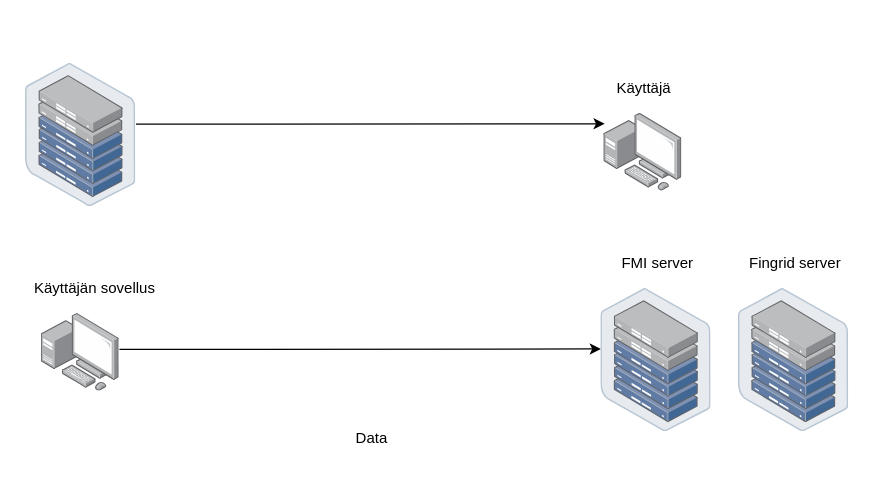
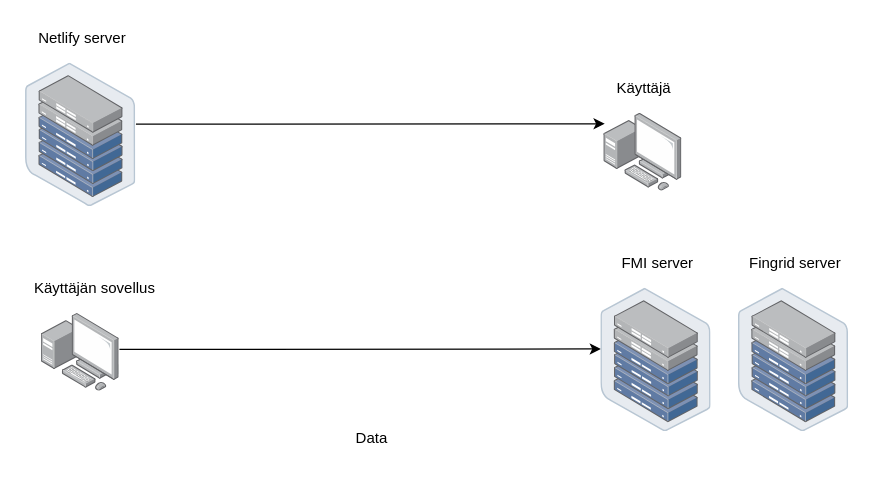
  <mxCell id="0" />
  <mxCell id="1" parent="0" />
  <mxCell id="2" value="" style="group" vertex="1" connectable="0" parent="1"><mxGeometry x="20" y="20" width="90.0" height="144.6" as="geometry" /></mxCell>
+ <mxCell id="3" value="Netlify server" style="text;html=1;align=center;verticalAlign=middle;resizable=0;points=[];autosize=1;" vertex="1" parent="2"><mxGeometry width="90" height="20" as="geometry" /></mxCell>
  <mxCell id="4" value="" style="points=[];aspect=fixed;html=1;align=center;shadow=0;dashed=0;image;image=img/lib/allied_telesis/storage/Datacenter_Server_Half_Rack_ToR.svg;" vertex="1" parent="2"><mxGeometry y="30" width="88.2" height="114.6" as="geometry" /></mxCell>
  <mxCell id="5" value="" style="group" vertex="1" connectable="0" parent="1"><mxGeometry x="482.4" y="70" width="62.4" height="82.4" as="geometry" /></mxCell>
  <mxCell id="6" value="" style="points=[];aspect=fixed;html=1;align=center;shadow=0;dashed=0;image;image=img/lib/allied_telesis/computer_and_terminals/Personal_Computer_with_Server.svg;" vertex="1" parent="5"><mxGeometry y="20" width="62.4" height="62.4" as="geometry" /></mxCell>
  <mxCell id="7" value="Käyttäjä" style="text;html=1;align=center;verticalAlign=middle;resizable=0;points=[];autosize=1;" vertex="1" parent="5"><mxGeometry x="1.2" y="-10" width="60" height="20" as="geometry" /></mxCell>
  <mxCell id="8" value="" style="group" vertex="1" connectable="0" parent="1"><mxGeometry x="32.5" y="230" width="85" height="82.4" as="geometry" /></mxCell>
  <mxCell id="9" value="" style="points=[];aspect=fixed;html=1;align=center;shadow=0;dashed=0;image;image=img/lib/allied_telesis/computer_and_terminals/Personal_Computer_with_Server.svg;" vertex="1" parent="8"><mxGeometry y="20" width="62.4" height="62.4" as="geometry" /></mxCell>
  <mxCell id="10" value="Käyttäjän sovellus" style="text;html=1;align=center;verticalAlign=middle;resizable=0;points=[];autosize=1;" vertex="1" parent="8"><mxGeometry x="-12.5" y="-10" width="110" height="20" as="geometry" /></mxCell>
  <mxCell id="11" value="" style="group" vertex="1" connectable="0" parent="1"><mxGeometry x="250" y="70" width="110" height="20" as="geometry" /></mxCell>
  <mxCell id="12" value="" style="group" vertex="1" connectable="0" parent="11"><mxGeometry width="110" height="20" as="geometry" /></mxCell>
  <mxCell id="13" value="" style="endArrow=classic;html=1;entryX=0.01;entryY=0.134;entryDx=0;entryDy=0;entryPerimeter=0;exitX=1;exitY=0.425;exitDx=0;exitDy=0;exitPerimeter=0;" edge="1" parent="12" source="4" target="6"><mxGeometry width="50" height="50" relative="1" as="geometry"><mxPoint x="-20" y="51" as="sourcePoint" /><mxPoint x="190" y="-160" as="targetPoint" /></mxGeometry></mxCell>
  <mxCell id="14" value="" style="endArrow=classic;html=1;entryX=0;entryY=0.422;entryDx=0;entryDy=0;entryPerimeter=0;exitX=1.002;exitY=0.462;exitDx=0;exitDy=0;exitPerimeter=0;" edge="1" parent="1" source="9" target="18"><mxGeometry width="50" height="50" relative="1" as="geometry"><mxPoint x="110" y="278.705" as="sourcePoint" /><mxPoint x="474.824" y="278.362" as="targetPoint" /></mxGeometry></mxCell>
  <mxCell id="15" value="Data" style="text;html=1;strokeColor=none;fillColor=none;align=center;verticalAlign=middle;whiteSpace=wrap;rounded=0;" vertex="1" parent="1"><mxGeometry x="241.8" y="340" width="110" height="20" as="geometry" /></mxCell>
  <mxCell id="16" value="" style="group" vertex="1" connectable="0" parent="1"><mxGeometry x="480" y="200" width="90.0" height="144.6" as="geometry" /></mxCell>
  <mxCell id="17" value="FMI server" style="text;html=1;align=center;verticalAlign=middle;resizable=0;points=[];autosize=1;" vertex="1" parent="16"><mxGeometry x="10" width="70" height="20" as="geometry" /></mxCell>
  <mxCell id="18" value="" style="points=[];aspect=fixed;html=1;align=center;shadow=0;dashed=0;image;image=img/lib/allied_telesis/storage/Datacenter_Server_Half_Rack_ToR.svg;" vertex="1" parent="16"><mxGeometry y="30" width="88.2" height="114.6" as="geometry" /></mxCell>
  <mxCell id="19" value="" style="group" vertex="1" connectable="0" parent="1"><mxGeometry x="590" y="200" width="90" height="144.6" as="geometry" /></mxCell>
  <mxCell id="20" value="Fingrid server" style="text;html=1;align=center;verticalAlign=middle;resizable=0;points=[];autosize=1;" vertex="1" parent="19"><mxGeometry width="90" height="20" as="geometry" /></mxCell>
  <mxCell id="21" value="" style="points=[];aspect=fixed;html=1;align=center;shadow=0;dashed=0;image;image=img/lib/allied_telesis/storage/Datacenter_Server_Half_Rack_ToR.svg;" vertex="1" parent="19"><mxGeometry y="30" width="88.2" height="114.6" as="geometry" /></mxCell>
